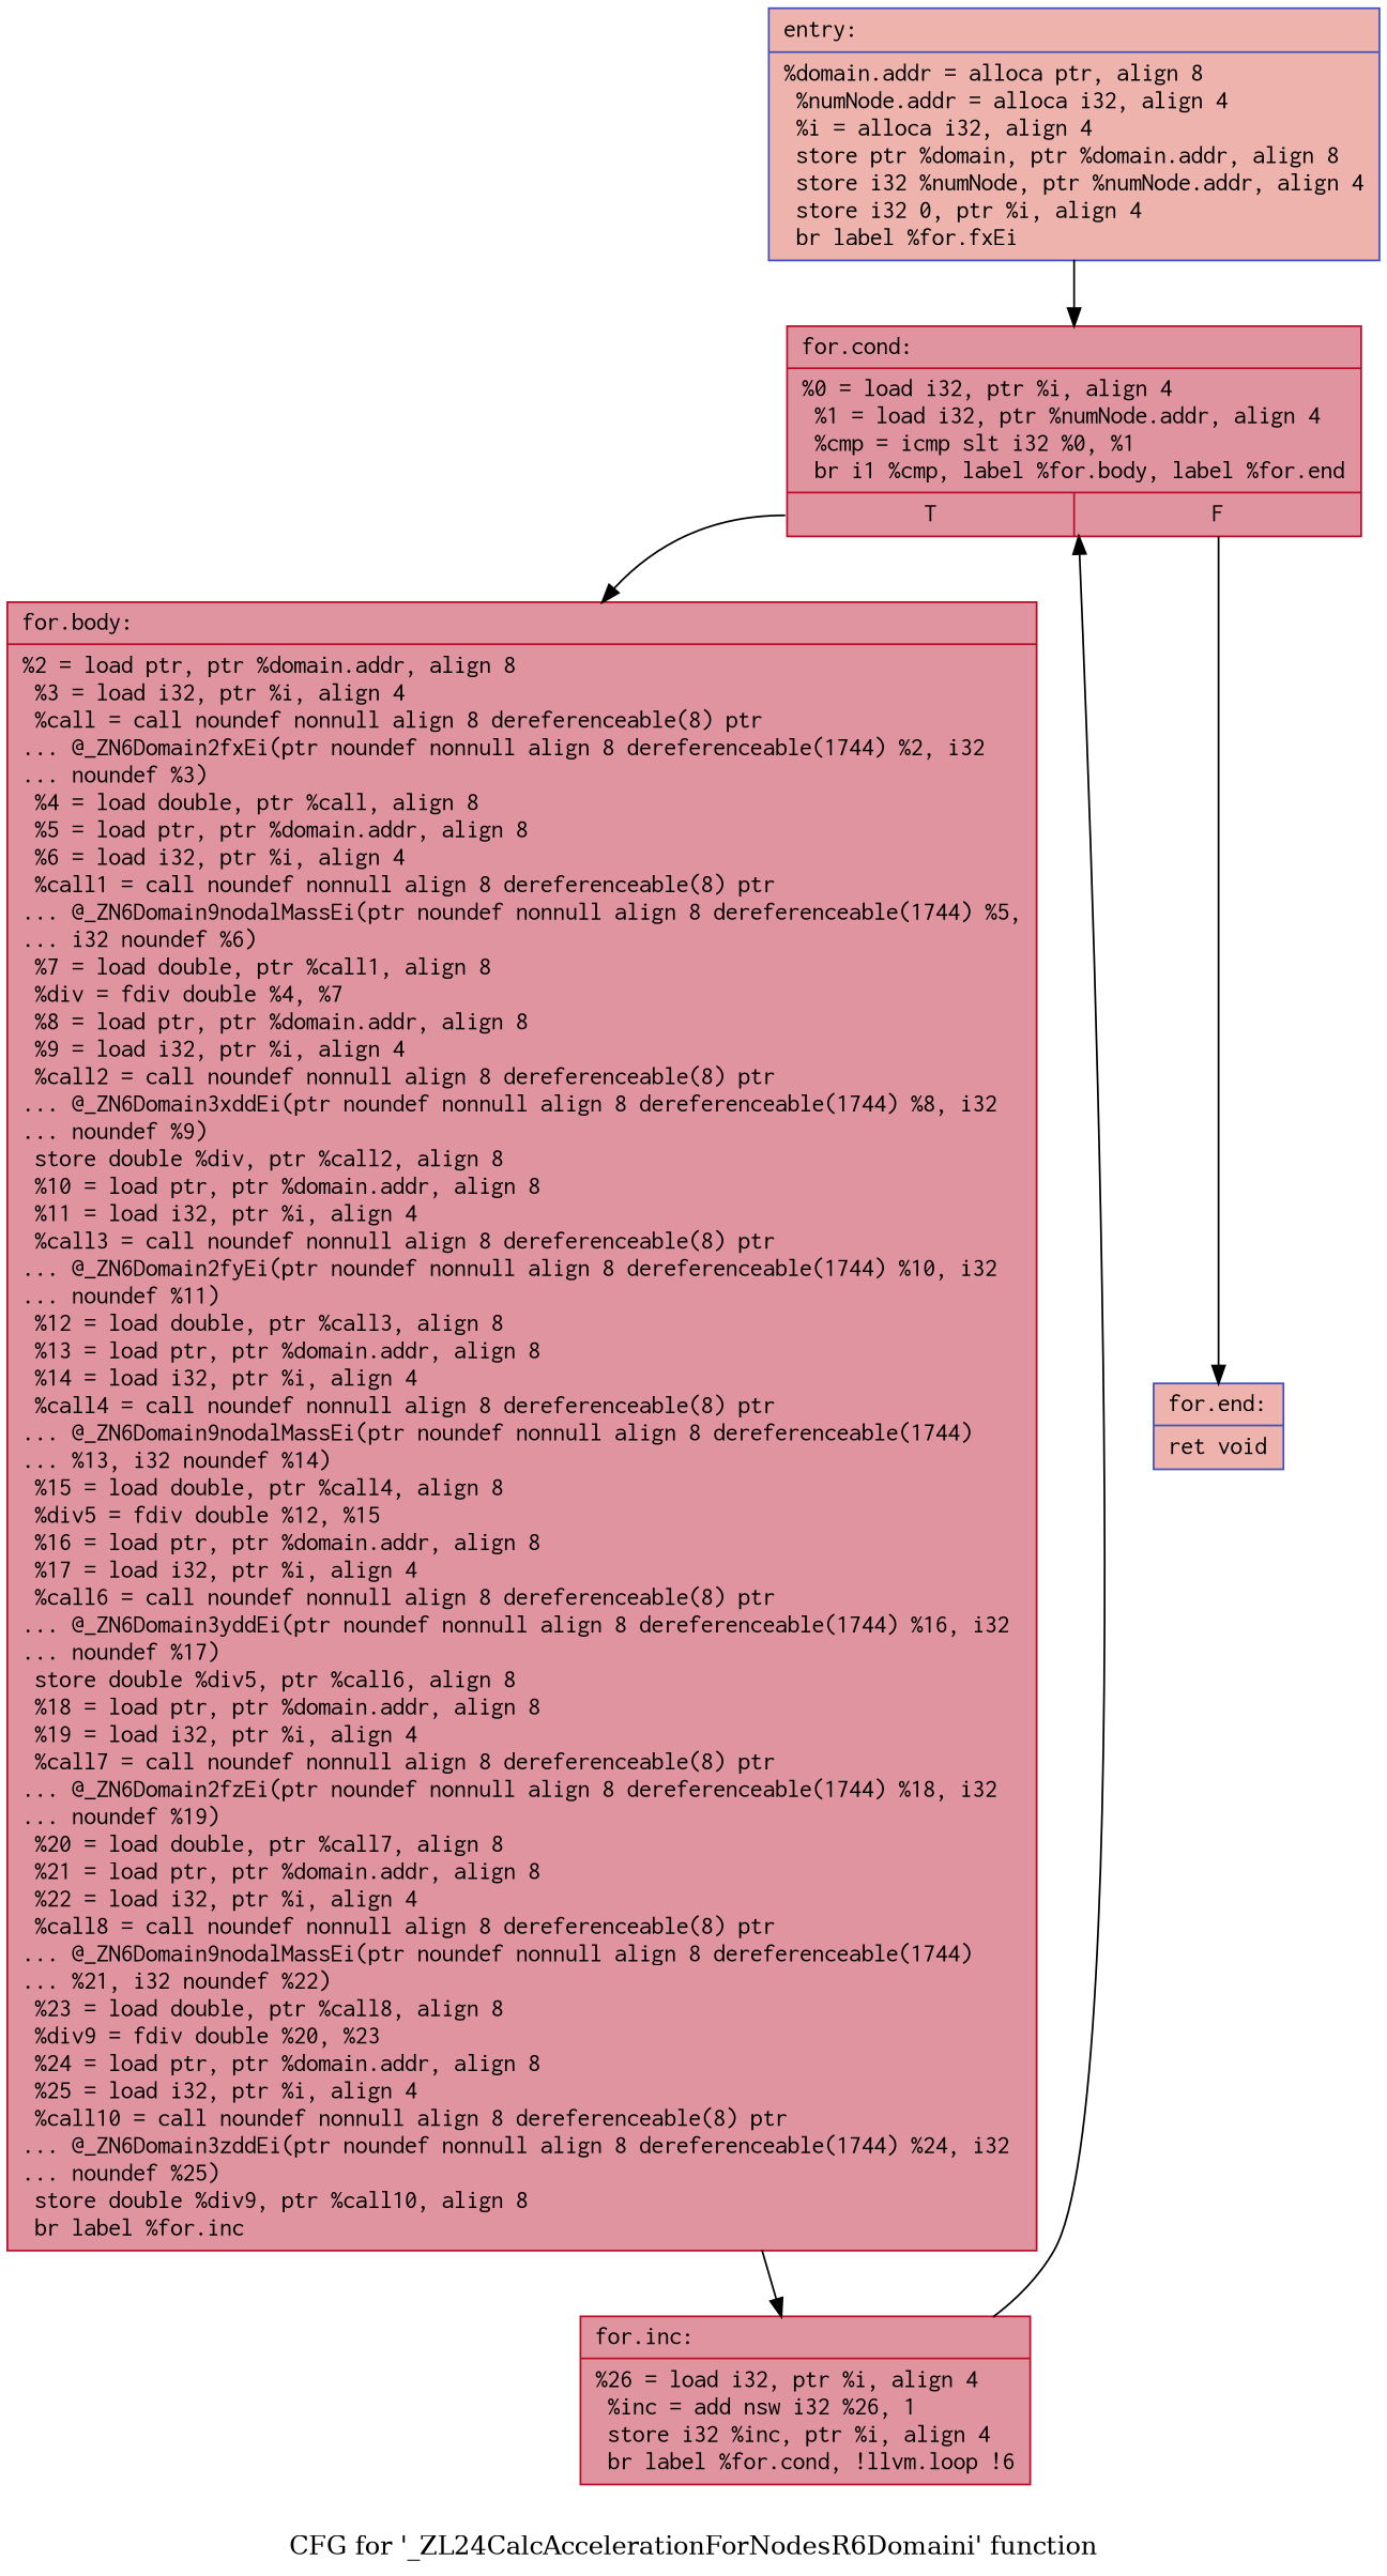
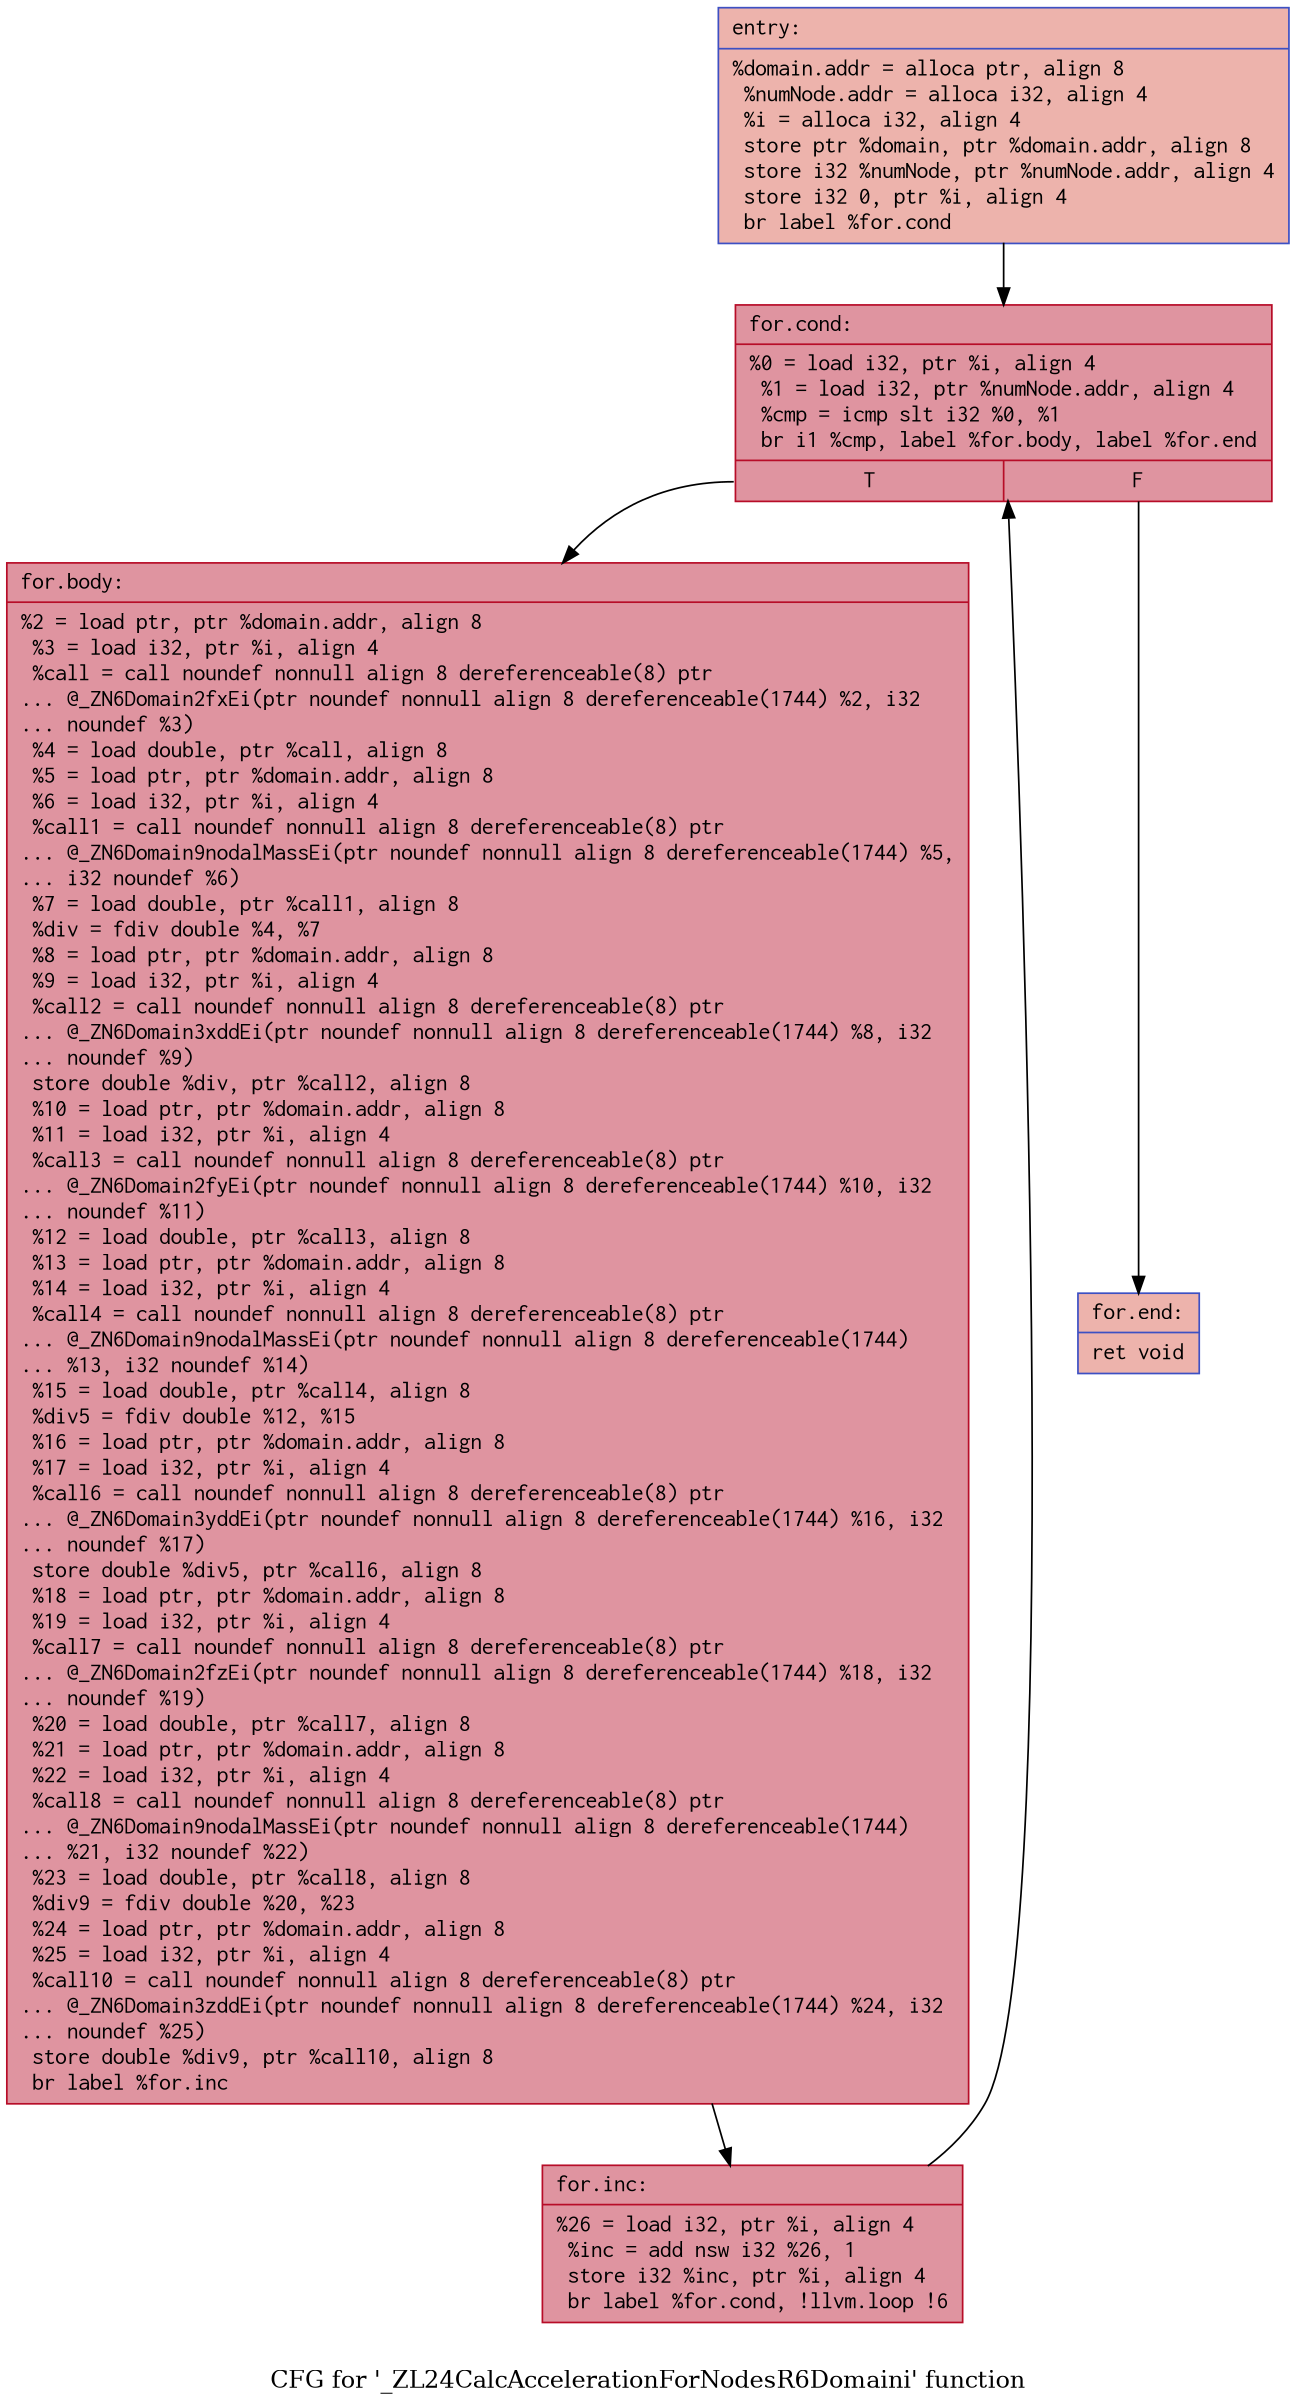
  digraph {
    label="CFG for '_ZL24CalcAccelerationForNodesR6Domaini' function"
    node [color="#b70d28ff" fillcolor="#b70d2870" fontname=Courier shape=record style=filled]
-   n1 [color="#3d50c3ff" fillcolor="#d6524470" label="{entry:\l|  %domain.addr = alloca ptr, align 8\l  %numNode.addr = alloca i32, align 4\l  %i = alloca i32, align 4\l  store ptr %domain, ptr %domain.addr, align 8\l  store i32 %numNode, ptr %numNode.addr, align 4\l  store i32 0, ptr %i, align 4\l  br label %for.fxEi\l}"]
+   n1 [color="#3d50c3ff" fillcolor="#d6524470" label="{entry:\l|  %domain.addr = alloca ptr, align 8\l  %numNode.addr = alloca i32, align 4\l  %i = alloca i32, align 4\l  store ptr %domain, ptr %domain.addr, align 8\l  store i32 %numNode, ptr %numNode.addr, align 4\l  store i32 0, ptr %i, align 4\l  br label %for.cond\l}"]
    n2 [label="{for.cond:\l|  %0 = load i32, ptr %i, align 4\l  %1 = load i32, ptr %numNode.addr, align 4\l  %cmp = icmp slt i32 %0, %1\l  br i1 %cmp, label %for.body, label %for.end\l|{<s0>T|<s1>F}}"]
    n3 [label="{for.body:\l|  %2 = load ptr, ptr %domain.addr, align 8\l  %3 = load i32, ptr %i, align 4\l  %call = call noundef nonnull align 8 dereferenceable(8) ptr\l... @_ZN6Domain2fxEi(ptr noundef nonnull align 8 dereferenceable(1744) %2, i32\l... noundef %3)\l  %4 = load double, ptr %call, align 8\l  %5 = load ptr, ptr %domain.addr, align 8\l  %6 = load i32, ptr %i, align 4\l  %call1 = call noundef nonnull align 8 dereferenceable(8) ptr\l... @_ZN6Domain9nodalMassEi(ptr noundef nonnull align 8 dereferenceable(1744) %5,\l... i32 noundef %6)\l  %7 = load double, ptr %call1, align 8\l  %div = fdiv double %4, %7\l  %8 = load ptr, ptr %domain.addr, align 8\l  %9 = load i32, ptr %i, align 4\l  %call2 = call noundef nonnull align 8 dereferenceable(8) ptr\l... @_ZN6Domain3xddEi(ptr noundef nonnull align 8 dereferenceable(1744) %8, i32\l... noundef %9)\l  store double %div, ptr %call2, align 8\l  %10 = load ptr, ptr %domain.addr, align 8\l  %11 = load i32, ptr %i, align 4\l  %call3 = call noundef nonnull align 8 dereferenceable(8) ptr\l... @_ZN6Domain2fyEi(ptr noundef nonnull align 8 dereferenceable(1744) %10, i32\l... noundef %11)\l  %12 = load double, ptr %call3, align 8\l  %13 = load ptr, ptr %domain.addr, align 8\l  %14 = load i32, ptr %i, align 4\l  %call4 = call noundef nonnull align 8 dereferenceable(8) ptr\l... @_ZN6Domain9nodalMassEi(ptr noundef nonnull align 8 dereferenceable(1744)\l... %13, i32 noundef %14)\l  %15 = load double, ptr %call4, align 8\l  %div5 = fdiv double %12, %15\l  %16 = load ptr, ptr %domain.addr, align 8\l  %17 = load i32, ptr %i, align 4\l  %call6 = call noundef nonnull align 8 dereferenceable(8) ptr\l... @_ZN6Domain3yddEi(ptr noundef nonnull align 8 dereferenceable(1744) %16, i32\l... noundef %17)\l  store double %div5, ptr %call6, align 8\l  %18 = load ptr, ptr %domain.addr, align 8\l  %19 = load i32, ptr %i, align 4\l  %call7 = call noundef nonnull align 8 dereferenceable(8) ptr\l... @_ZN6Domain2fzEi(ptr noundef nonnull align 8 dereferenceable(1744) %18, i32\l... noundef %19)\l  %20 = load double, ptr %call7, align 8\l  %21 = load ptr, ptr %domain.addr, align 8\l  %22 = load i32, ptr %i, align 4\l  %call8 = call noundef nonnull align 8 dereferenceable(8) ptr\l... @_ZN6Domain9nodalMassEi(ptr noundef nonnull align 8 dereferenceable(1744)\l... %21, i32 noundef %22)\l  %23 = load double, ptr %call8, align 8\l  %div9 = fdiv double %20, %23\l  %24 = load ptr, ptr %domain.addr, align 8\l  %25 = load i32, ptr %i, align 4\l  %call10 = call noundef nonnull align 8 dereferenceable(8) ptr\l... @_ZN6Domain3zddEi(ptr noundef nonnull align 8 dereferenceable(1744) %24, i32\l... noundef %25)\l  store double %div9, ptr %call10, align 8\l  br label %for.inc\l}"]
    n4 [color="#3d50c3ff" fillcolor="#d6524470" label="{for.end:\l|  ret void\l}"]
    n5 [label="{for.inc:\l|  %26 = load i32, ptr %i, align 4\l  %inc = add nsw i32 %26, 1\l  store i32 %inc, ptr %i, align 4\l  br label %for.cond, !llvm.loop !6\l}"]
    n1 -> n2
    n2 -> n3 [tailport=s0]
    n2 -> n4 [tailport=s1]
    n3 -> n5
    n5 -> n2
  }
